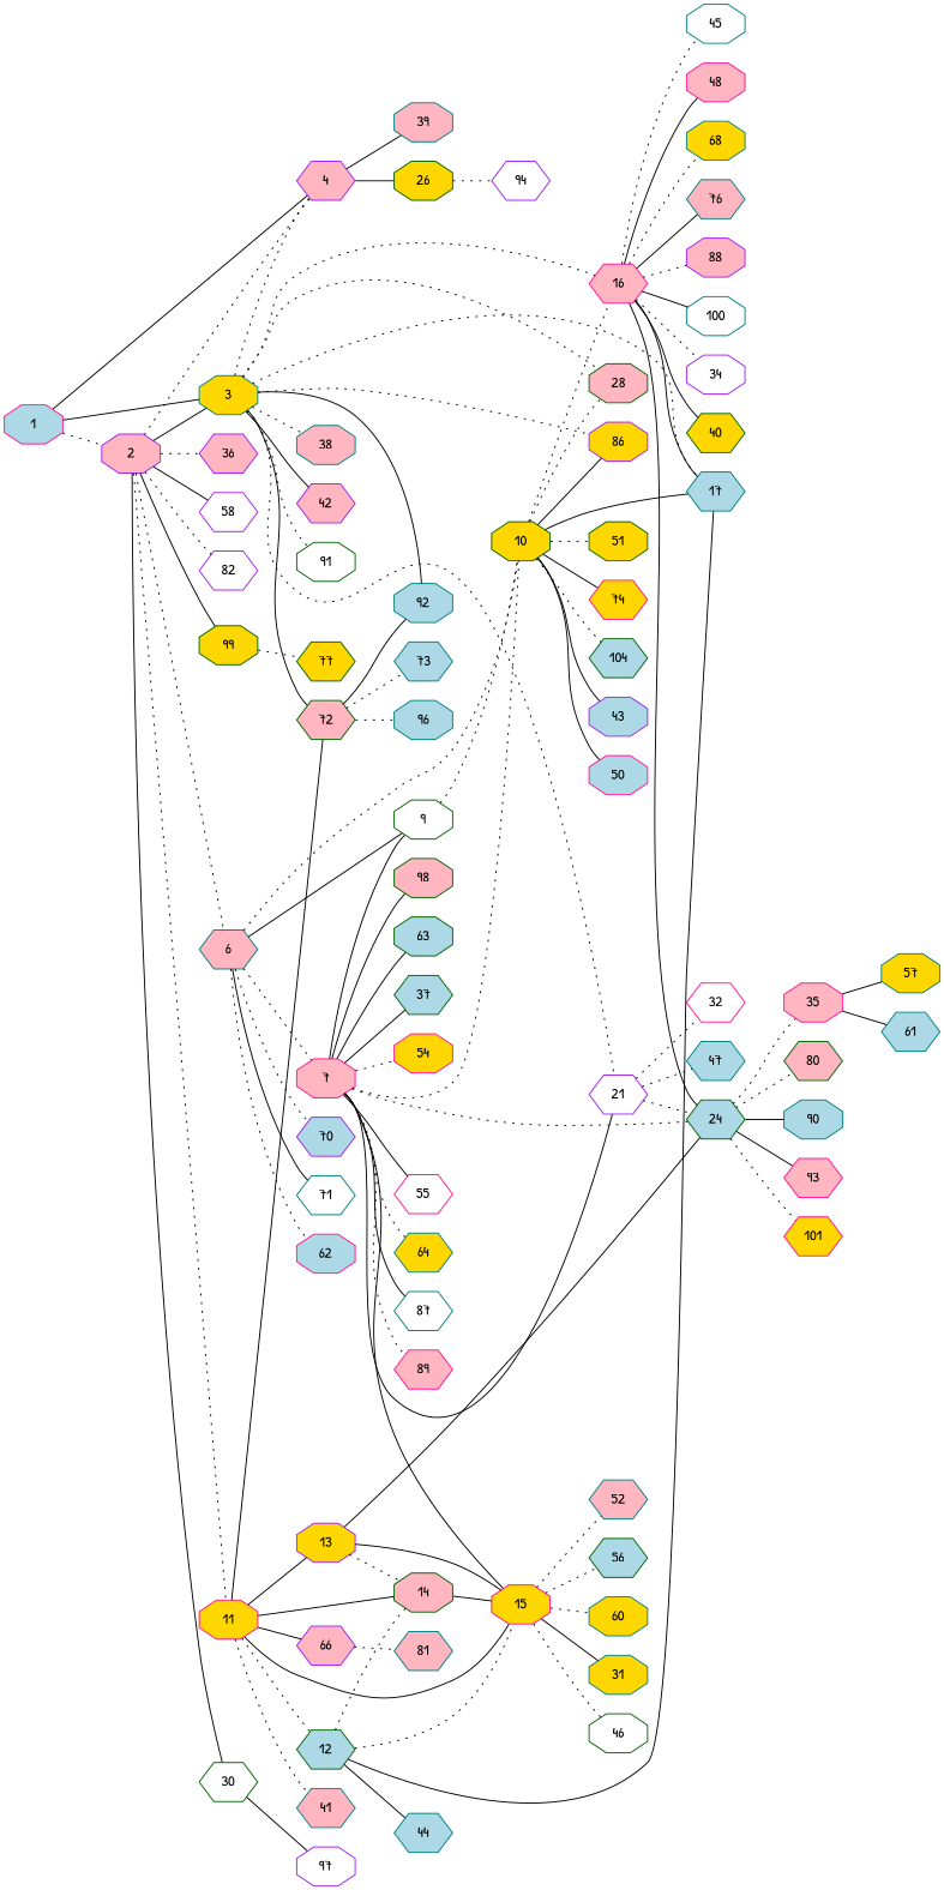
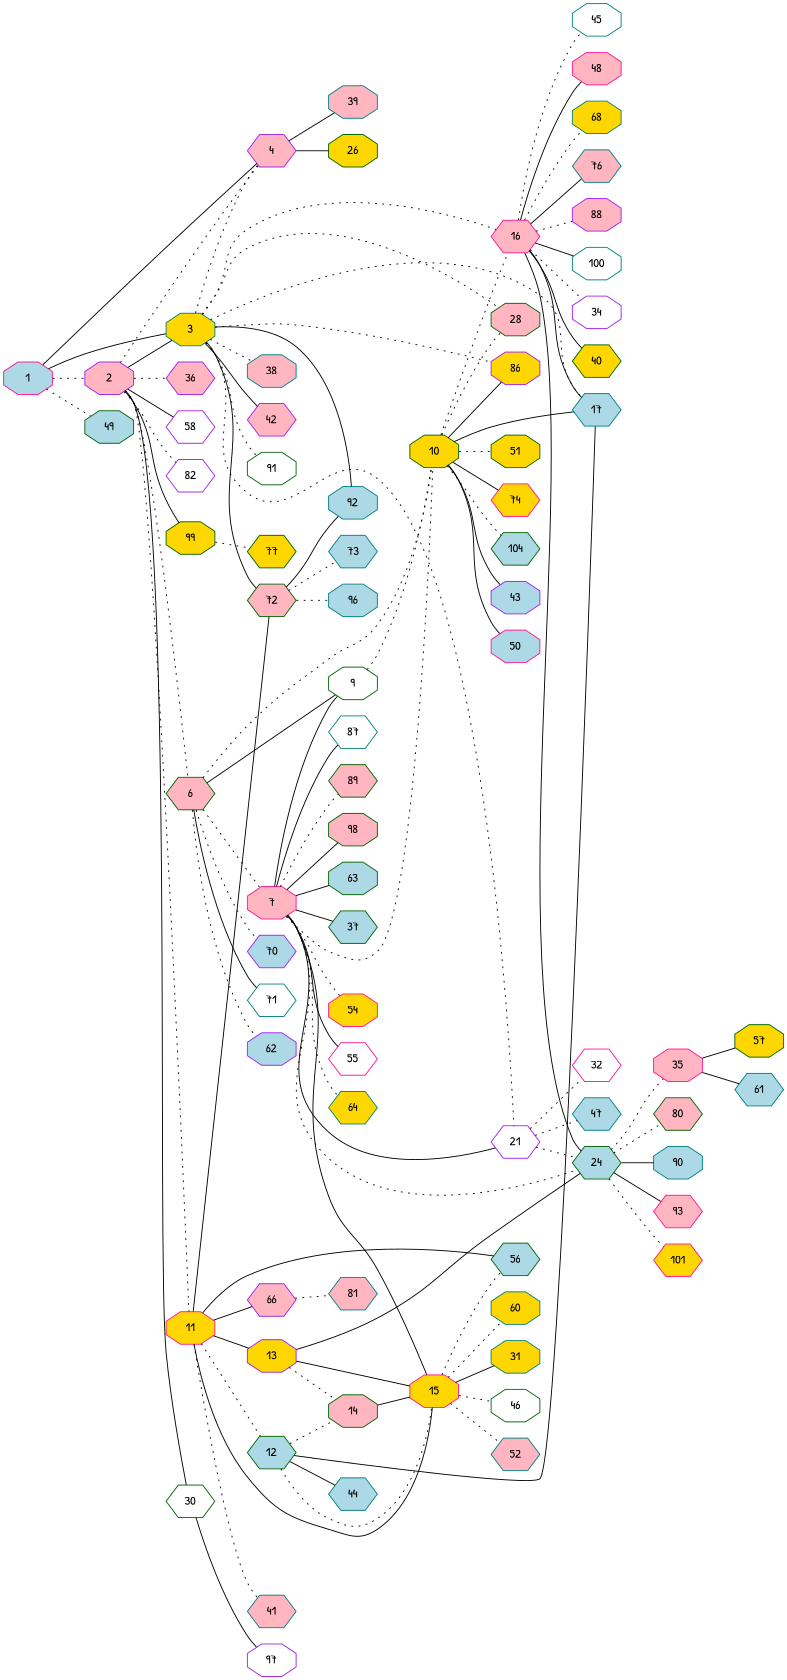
  graph {
    fontname="Patrick Hand"
    rankdir=LR
    node [color=teal fillcolor=lightpink fontname="Patrick Hand" shape=octagon style=filled]
    edge [fontname="Patrick Hand" style=dotted]
    1 [color=deeppink fillcolor=lightblue super="+71"]
    2 [color=purple super="+5"]
    3 [fillcolor=gold super="+18"]
    4 [color=purple shape=hexagon super="+29"]
-   6 [shape=hexagon super="+8"]
+   49 [color=darkgreen fillcolor=lightblue]
+   6 [color=darkgreen shape=hexagon super="+8"]
    11 [color=deeppink fillcolor=gold super="+33"]
    30 [color=darkgreen fillcolor=white shape=hexagon]
    36 [color=purple shape=hexagon]
    58 [color=purple fillcolor=white shape=hexagon]
    82 [color=purple fillcolor=white shape=hexagon]
    99 [color=darkgreen fillcolor=gold]
    16 [color=deeppink shape=hexagon super="+20"]
    17 [fillcolor=lightblue shape=hexagon super="+103"]
    21 [color=purple fillcolor=white shape=hexagon super="+22"]
    28 [color=darkgreen]
    38
    42 [color=purple shape=hexagon super="+53"]
    72 [color=darkgreen shape=hexagon super="+79"]
    91 [color=darkgreen fillcolor=white]
    92 [fillcolor=lightblue]
    86 [color=purple fillcolor=gold]
    26 [color=darkgreen fillcolor=gold]
    39
    10 [color=darkgreen fillcolor=gold super="+19"]
    7 [color=deeppink super="+23"]
    9 [color=darkgreen fillcolor=white]
-   62 [color=deeppink fillcolor=lightblue super="+83"]
+   62 [color=purple fillcolor=lightblue super="+83"]
    70 [color=purple fillcolor=lightblue shape=hexagon]
    n30 [fillcolor=white label=71 shape=hexagon]
    15 [color=deeppink fillcolor=gold super="+67"]
    12 [color=darkgreen fillcolor=lightblue shape=hexagon super="+27"]
    13 [color=purple fillcolor=gold super="+65"]
    14 [color=darkgreen super="+84"]
    41 [shape=hexagon]
    66 [color=purple shape=hexagon super="+75"]
    97 [color=purple fillcolor=white super="+102"]
    77 [color=darkgreen fillcolor=gold shape=hexagon]
    43 [color=purple fillcolor=lightblue]
    50 [color=deeppink fillcolor=lightblue]
    51 [color=darkgreen fillcolor=gold]
    74 [color=deeppink fillcolor=gold shape=hexagon]
    104 [color=darkgreen fillcolor=lightblue shape=hexagon]
    24 [color=darkgreen fillcolor=lightblue shape=hexagon super="+25"]
    34 [color=purple fillcolor=white]
    40 [color=darkgreen fillcolor=gold shape=hexagon]
    45 [fillcolor=white]
    48 [color=deeppink]
    68 [fillcolor=gold]
    76 [shape=hexagon]
    88 [color=purple]
    100 [fillcolor=white]
    32 [color=deeppink fillcolor=white shape=hexagon]
    47 [fillcolor=lightblue shape=hexagon]
    73 [fillcolor=lightblue shape=hexagon]
    96 [fillcolor=lightblue]
-   94 [color=purple fillcolor=white shape=hexagon]
    63 [color=darkgreen fillcolor=lightblue]
    37 [color=darkgreen fillcolor=lightblue shape=hexagon super="+69"]
    54 [color=deeppink fillcolor=gold]
    55 [color=deeppink fillcolor=white shape=hexagon]
    64 [fillcolor=gold shape=hexagon]
    87 [fillcolor=white shape=hexagon]
-   89 [color=deeppink shape=hexagon]
+   89 [color=darkgreen shape=hexagon]
    98 [color=darkgreen]
    31 [fillcolor=gold]
    46 [color=darkgreen fillcolor=white super="+59"]
    52 [shape=hexagon]
    56 [color=darkgreen fillcolor=lightblue shape=hexagon]
    60 [fillcolor=gold]
    35 [color=deeppink super="+95"]
    80 [color=darkgreen shape=hexagon]
    90 [fillcolor=lightblue]
    93 [color=deeppink shape=hexagon]
    101 [color=deeppink fillcolor=gold shape=hexagon]
    44 [fillcolor=lightblue shape=hexagon]
    81 [shape=hexagon]
-   57 [fillcolor=gold super="+85"]
+   57 [color=darkgreen fillcolor=gold super="+85"]
    61 [fillcolor=lightblue shape=hexagon]
    1 -- 2 [weight=2]
    1 -- 3 [style=solid]
    1 -- 4 [style=solid]
+   1 -- 49
    2 -- 3 [style=solid weight=2]
    2 -- 4 [weight=2]
    2 -- 6
    2 -- 11
    2 -- 30 [style=solid]
    2 -- 36
    2 -- 58 [style=solid]
    2 -- 82
    2 -- 99 [style=solid]
    3 -- 4
    3 -- 16 [weight=2]
    3 -- 17
    3 -- 21
    3 -- 28
    3 -- 38
    3 -- 42 [style=solid]
    3 -- 72 [style=solid]
    3 -- 91
    3 -- 92 [style=solid]
    3 -- 86
    4 -- 26 [style=solid]
    4 -- 39 [style=solid]
    6 -- 10 [weight=2]
    6 -- 7 [weight=2]
    6 -- 9 [style=solid weight=2]
    6 -- 62
    6 -- 70
    6 -- n30 [style=solid]
    11 -- 72 [style=solid]
    11 -- 15 [style=solid]
    11 -- 12
    11 -- 13 [style=solid]
-   11 -- 14 [style=solid]
+   11 -- 56 [style=solid]
    11 -- 41
    11 -- 66 [style=solid]
    30 -- 97 [style=solid]
    99 -- 77
    16 -- 17 [style=solid weight=2]
    16 -- 24 [style=solid]
    16 -- 34
    16 -- 40 [style=solid]
    16 -- 45
    16 -- 48 [style=solid]
    16 -- 68
    16 -- 76 [style=solid]
    16 -- 88
    16 -- 100 [style=solid]
    21 -- 24 [weight=4]
    21 -- 32
    21 -- 47
    72 -- 92 [style=solid]
    72 -- 73
    72 -- 96
-   26 -- 94
    10 -- 16 [weight=2]
    10 -- 17 [style=solid]
    10 -- 28
    10 -- 86 [style=solid]
    10 -- 43 [style=solid]
    10 -- 50 [style=solid]
    10 -- 51
    10 -- 74 [style=solid]
    10 -- 104
    7 -- 21 [style=solid weight=2]
    7 -- 10
    7 -- 9 [style=solid]
    7 -- 15 [style=solid]
    7 -- 24 [weight=2]
    7 -- 63 [style=solid]
    7 -- 37 [style=solid]
    7 -- 54
    7 -- 55 [style=solid]
    7 -- 64
    7 -- 87 [style=solid]
    7 -- 89
    7 -- 98 [style=solid]
    9 -- 10
    15 -- 31 [style=solid]
    15 -- 46
    15 -- 52
    15 -- 56
    15 -- 60
    12 -- 17 [style=solid]
    12 -- 15
    12 -- 14
    12 -- 44 [style=solid]
    13 -- 15 [style=solid]
    13 -- 14
    13 -- 24 [style=solid]
    14 -- 15 [style=solid]
    66 -- 81
    24 -- 35
    24 -- 80
    24 -- 90 [style=solid]
    24 -- 93 [style=solid]
    24 -- 101
    35 -- 57 [style=solid]
    35 -- 61 [style=solid]
  }
